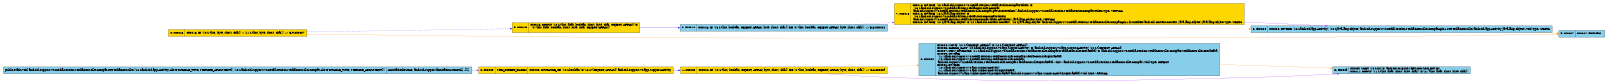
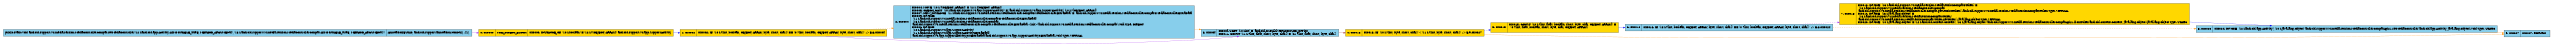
  digraph {
    rankdir=LR
    node [fillcolor=skyblue shape=record style=filled]
    edge [color=darkorange]
    n1 [fillcolor=gold label="{0\:\ 0x0000|MTH_DIRECT_BLOCK\l|0x0000: INSTANCE_OF  (r0 I:boolean) = (r2 I:?[OBJECT, ARRAY]) android.support.v4.app.SupportActivity \l}"]
    n2 [fillcolor=gold label="{1\:\ 0x0002|0x0002: IF  (r0 I:?[int, boolean, OBJECT, ARRAY, byte, short, char]) == (0 ?[int, boolean, OBJECT, ARRAY, byte, short, char])  \-\> B:3:0x000f \l}"]
    n3 [label="{2\:\ 0x0004|0x0004: MOVE  (r0 I:?[OBJECT, ARRAY]) = (r2 I:?[OBJECT, ARRAY]) \l0x0005: CHECK_CAST  (r0 I:android.support.v4.app.SupportActivity) = (android.support.v4.app.SupportActivity) (r0 I:?[OBJECT, ARRAY]) \l0x0007: NEW_INSTANCE  (r1 I:android.support.v4.media.session.MediaControllerCompat$MediaControllerExtraData) =  android.support.v4.media.session.MediaControllerCompat$MediaControllerExtraData \l0x0009: INVOKE  \l  (r1 I:android.support.v4.media.session.MediaControllerCompat$MediaControllerExtraData)\l  (r3 I:android.support.v4.media.session.MediaControllerCompat)\l android.support.v4.media.session.MediaControllerCompat.MediaControllerExtraData.\<init\>(android.support.v4.media.session.MediaControllerCompat):void type: DIRECT \l0x000c: INVOKE  \l  (r0 I:android.support.v4.app.SupportActivity)\l  (r1 I:android.support.v4.app.SupportActivity$ExtraData)\l android.support.v4.app.SupportActivity.putExtraData(android.support.v4.app.SupportActivity$ExtraData):void type: VIRTUAL \l}"]
    n4 [label="{3\:\ 0x000f|0x000f: SGET  (r0 I:int) =  android.os.Build.VERSION.SDK_INT int \l0x0011: CONST  (r1 I:?[int, float, short, byte, char]) = (21 ?[int, float, short, byte, char]) \l}"]
    n5 [fillcolor=gold label="{4\:\ 0x0013|0x0013: IF  (r0 I:?[int, byte, short, char]) \< (r1 I:?[int, byte, short, char])  \-\> B:9:0x0027 \l}"]
    n6 [fillcolor=gold label="{5\:\ 0x0015|0x0015: CONST  (r0 I:?[int, float, boolean, short, byte, char, OBJECT, ARRAY]) = \l  (0 ?[int, float, boolean, short, byte, char, OBJECT, ARRAY])\l \l}"]
    n7 [label="{9\:\ 0x0027|0x0027: RETURN   \l}"]
    n8 [label="{6\:\ 0x0016|0x0016: IF  (r3 I:?[int, boolean, OBJECT, ARRAY, byte, short, char]) == (0 ?[int, boolean, OBJECT, ARRAY, byte, short, char])  \-\> B:8:0x0024 \l}"]
    n9 [fillcolor=gold label="{7\:\ 0x0018|0x0018: INVOKE  (r3 I:android.support.v4.media.session.MediaSessionCompat$Token) = \l  (r3 I:android.support.v4.media.session.MediaControllerCompat)\l android.support.v4.media.session.MediaControllerCompat.getSessionToken():android.support.v4.media.session.MediaSessionCompat$Token type: VIRTUAL \l0x001c: INVOKE  (r3 I:java.lang.Object) = \l  (r3 I:android.support.v4.media.session.MediaSessionCompat$Token)\l android.support.v4.media.session.MediaSessionCompat.Token.getToken():java.lang.Object type: VIRTUAL \l0x0020: INVOKE  (r0 I:java.lang.Object) = (r2 I:android.content.Context), (r3 I:java.lang.Object) android.support.v4.media.session.MediaControllerCompatApi21.fromToken(android.content.Context, java.lang.Object):java.lang.Object type: STATIC \l}"]
    n10 [label="{8\:\ 0x0024|0x0024: INVOKE  (r2 I:android.app.Activity), (r0 I:java.lang.Object) android.support.v4.media.session.MediaControllerCompatApi21.setMediaController(android.app.Activity, java.lang.Object):void type: STATIC \l}"]
    n11 [label="{public static void android.support.v4.media.session.MediaControllerCompat.setMediaController((r2 I:android.app.Activity A[IMMUTABLE_TYPE, METHOD_ARGUMENT]), (r3 I:android.support.v4.media.session.MediaControllerCompat A[IMMUTABLE_TYPE, METHOD_ARGUMENT]))  | Annotation[BUILD, android.support.annotation.NonNull, \{\}], \l}"]
    n1 -> n2 [color=blue]
    n2 -> n3 [style=dashed]
    n2 -> n4 [color=purple]
    n3 -> n4
+   n4 -> n5 [color=brown]
    n5 -> n6 [color=blue style=dashed]
    n5 -> n7
    n6 -> n8 [color=blue]
    n8 -> n9 [color=purple style=dashed]
    n8 -> n10 [style=dashed]
-   n9 -> n10 [color=purple]
+   n9 -> n10 [color=blue]
    n10 -> n7
    n11 -> n1 [color=purple]
  }
